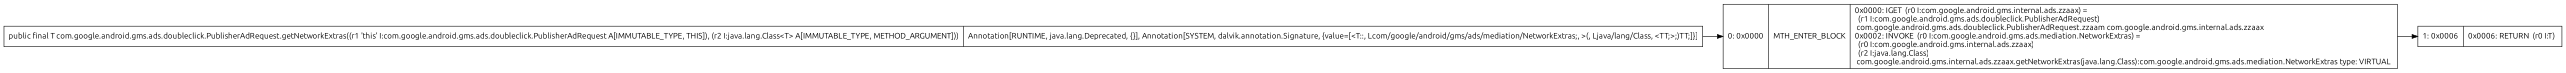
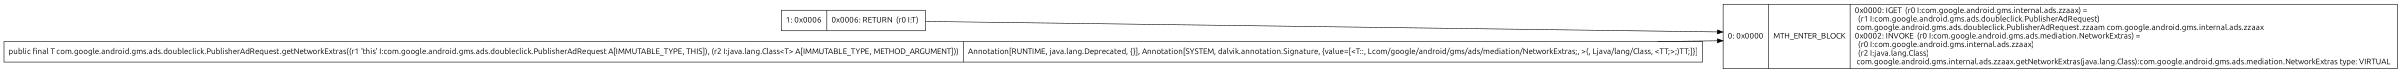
  digraph {
    rankdir=LR
    fontname=Ubuntu
    node [shape=record fontname=Ubuntu]
    edge [fontname=Ubuntu]
    n1 [label="{0\:\ 0x0000|MTH_ENTER_BLOCK\l|0x0000: IGET  (r0 I:com.google.android.gms.internal.ads.zzaax) = \l  (r1 I:com.google.android.gms.ads.doubleclick.PublisherAdRequest)\l com.google.android.gms.ads.doubleclick.PublisherAdRequest.zzaam com.google.android.gms.internal.ads.zzaax \l0x0002: INVOKE  (r0 I:com.google.android.gms.ads.mediation.NetworkExtras) = \l  (r0 I:com.google.android.gms.internal.ads.zzaax)\l  (r2 I:java.lang.Class)\l com.google.android.gms.internal.ads.zzaax.getNetworkExtras(java.lang.Class):com.google.android.gms.ads.mediation.NetworkExtras type: VIRTUAL \l}"]
    n2 [label="{1\:\ 0x0006|0x0006: RETURN  (r0 I:T) \l}"]
    n3 [label="{public final T com.google.android.gms.ads.doubleclick.PublisherAdRequest.getNetworkExtras((r1 'this' I:com.google.android.gms.ads.doubleclick.PublisherAdRequest A[IMMUTABLE_TYPE, THIS]), (r2 I:java.lang.Class\<T\> A[IMMUTABLE_TYPE, METHOD_ARGUMENT]))  | Annotation[RUNTIME, java.lang.Deprecated, \{\}], Annotation[SYSTEM, dalvik.annotation.Signature, \{value=[\<T::, Lcom\/google\/android\/gms\/ads\/mediation\/NetworkExtras;, \>(, Ljava\/lang\/Class, \<TT;\>;)TT;]\}]\l}"]
-   n1 -> n2
+   n2 -> n1
    n3 -> n1
  }
